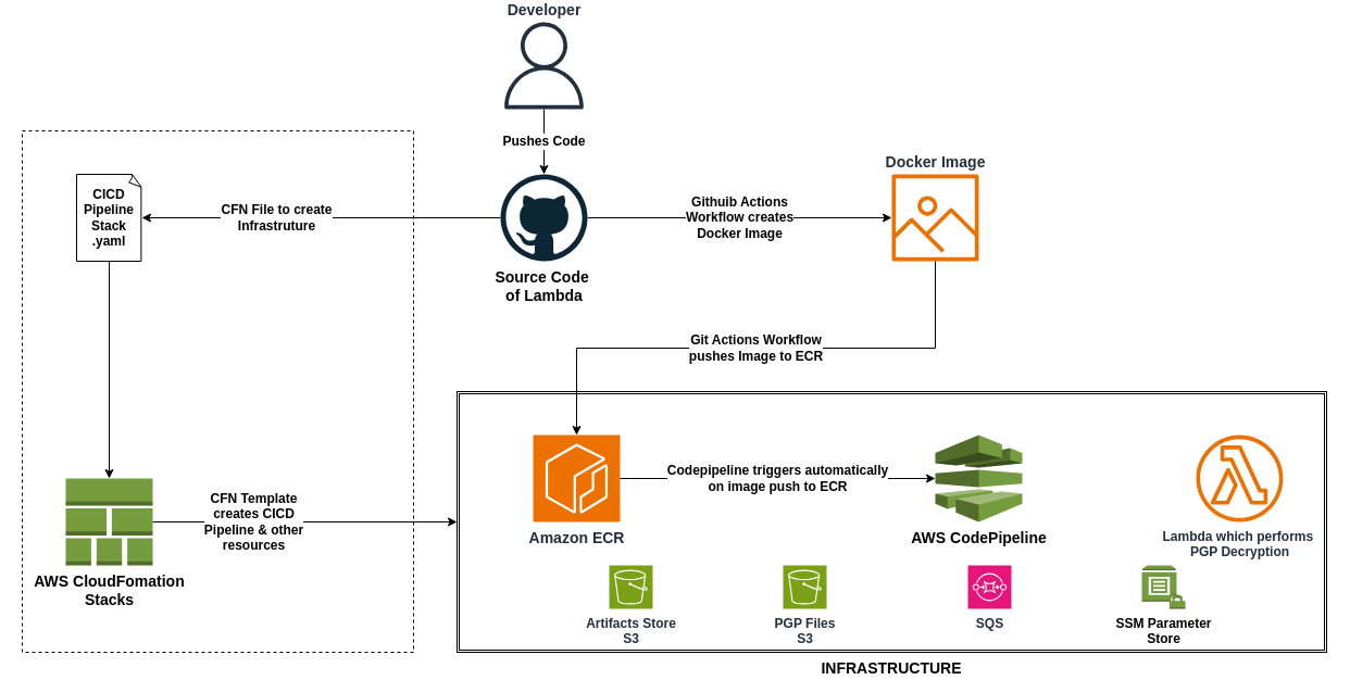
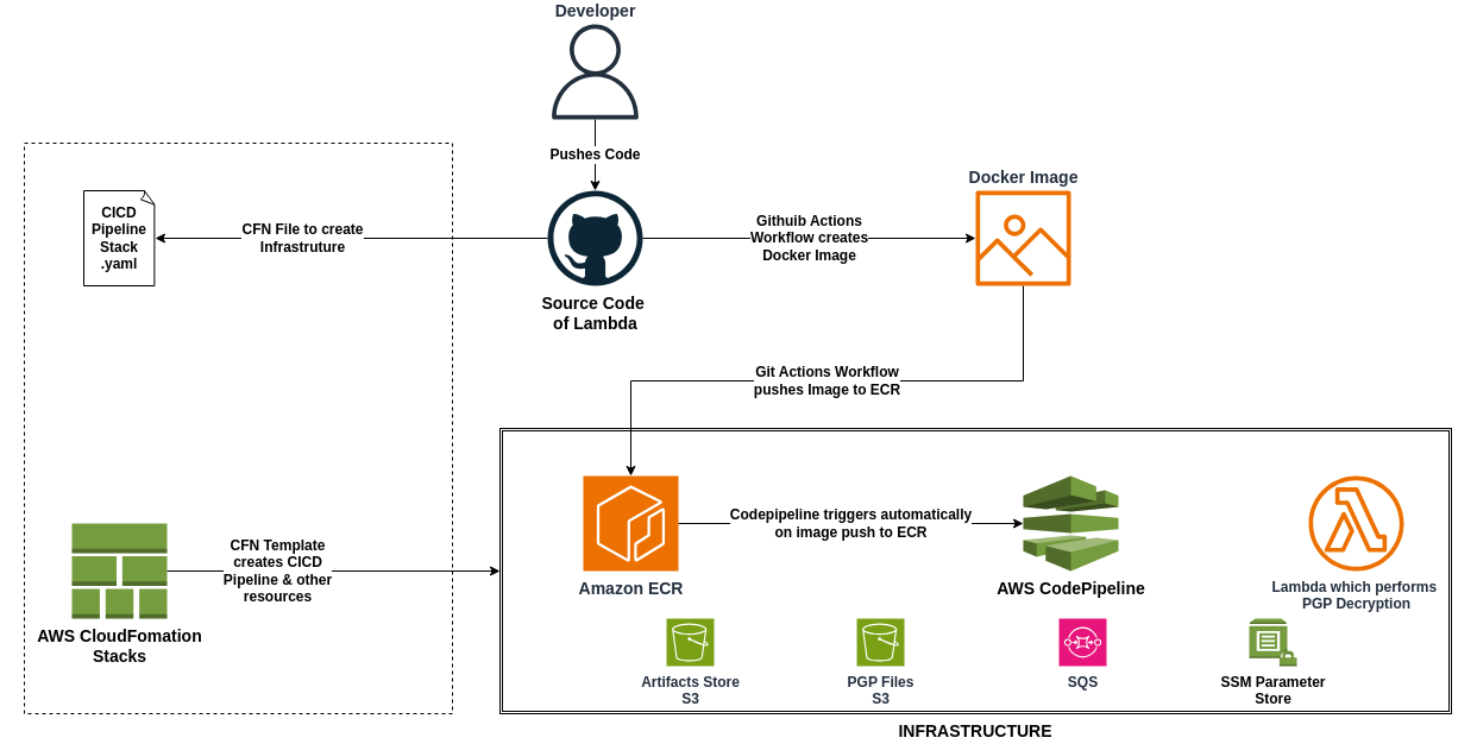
  <mxCell id="0" />
  <mxCell id="1" parent="0" />
  <mxCell id="2" value="" style="rounded=0;whiteSpace=wrap;html=1;dashed=1;fillStyle=dots;labelPosition=center;verticalLabelPosition=bottom;align=center;verticalAlign=top;" vertex="1" parent="1"><mxGeometry x="20" y="120" width="360" height="480" as="geometry" /></mxCell>
  <mxCell id="3" value="&lt;font style=&quot;font-size: 14px;&quot;&gt;&lt;b&gt;INFRASTRUCTURE&lt;/b&gt;&lt;/font&gt;" style="shape=ext;double=1;rounded=0;whiteSpace=wrap;html=1;labelPosition=center;verticalLabelPosition=bottom;align=center;verticalAlign=top;" vertex="1" parent="1"><mxGeometry y="360" width="800" height="240" as="geometry" x="420" /></mxCell>
  <mxCell id="4" value="&lt;font style=&quot;font-size: 12px;&quot;&gt;&lt;b&gt;Githuib Actions&lt;br&gt;Workflow creates&lt;br&gt;Docker Image&lt;/b&gt;&lt;/font&gt;" style="edgeStyle=orthogonalEdgeStyle;rounded=0;orthogonalLoop=1;jettySize=auto;html=1;" edge="1" parent="1" source="5" target="7"><mxGeometry relative="1" as="geometry" /></mxCell>
  <mxCell id="5" value="&lt;font style=&quot;font-size: 14px;&quot;&gt;&lt;b&gt;Source Code&amp;nbsp;&lt;/b&gt;&lt;/font&gt;&lt;div&gt;&lt;font style=&quot;font-size: 14px;&quot;&gt;&lt;b&gt;of Lambda&lt;/b&gt;&lt;/font&gt;&lt;/div&gt;" style="dashed=0;outlineConnect=0;html=1;align=center;labelPosition=center;verticalLabelPosition=bottom;verticalAlign=top;shape=mxgraph.weblogos.github" vertex="1" parent="1"><mxGeometry x="460" y="160" width="80" height="80" as="geometry" /></mxCell>
  <mxCell id="6" value="&lt;font style=&quot;font-size: 14px;&quot;&gt;&lt;b&gt;Amazon ECR&lt;/b&gt;&lt;/font&gt;" style="sketch=0;points=[[0,0,0],[0.25,0,0],[0.5,0,0],[0.75,0,0],[1,0,0],[0,1,0],[0.25,1,0],[0.5,1,0],[0.75,1,0],[1,1,0],[0,0.25,0],[0,0.5,0],[0,0.75,0],[1,0.25,0],[1,0.5,0],[1,0.75,0]];outlineConnect=0;fontColor=#232F3E;fillColor=#ED7100;strokeColor=#ffffff;dashed=0;verticalLabelPosition=bottom;verticalAlign=top;align=center;html=1;fontSize=12;fontStyle=0;aspect=fixed;shape=mxgraph.aws4.resourceIcon;resIcon=mxgraph.aws4.ecr;labelPosition=center;" vertex="1" parent="1"><mxGeometry x="490" y="400" width="80" height="80" as="geometry" /></mxCell>
  <mxCell id="7" value="&lt;font style=&quot;font-size: 14px;&quot;&gt;&lt;b&gt;Docker Image&lt;/b&gt;&lt;/font&gt;" style="sketch=0;outlineConnect=0;fontColor=#232F3E;gradientColor=none;fillColor=#ED7100;strokeColor=none;dashed=0;verticalLabelPosition=top;verticalAlign=bottom;align=center;html=1;fontSize=12;fontStyle=0;aspect=fixed;pointerEvents=1;shape=mxgraph.aws4.container_registry_image;labelPosition=center;" vertex="1" parent="1"><mxGeometry x="820" y="160" width="80" height="80" as="geometry" /></mxCell>
  <mxCell id="8" value="&lt;font style=&quot;font-size: 14px;&quot;&gt;&lt;b&gt;AWS CloudFomation&lt;br&gt;Stacks&lt;/b&gt;&lt;/font&gt;" style="outlineConnect=0;dashed=0;verticalLabelPosition=bottom;verticalAlign=top;align=center;html=1;shape=mxgraph.aws3.stack_aws_cloudformation;fillColor=#759C3E;gradientColor=none;" vertex="1" parent="1"><mxGeometry x="60" y="440" width="80" height="80" as="geometry" /></mxCell>
  <mxCell id="9" value="&lt;b&gt;CICD&lt;br&gt;Pipeline&lt;br&gt;Stack&lt;br&gt;.yaml&lt;/b&gt;" style="whiteSpace=wrap;html=1;shape=mxgraph.basic.document" vertex="1" parent="1"><mxGeometry x="70" y="160" width="60" height="80" as="geometry" /></mxCell>
- <mxCell id="10" value="" style="edgeStyle=orthogonalEdgeStyle;rounded=0;orthogonalLoop=1;jettySize=auto;html=1;" edge="1" parent="1" source="9" target="8"><mxGeometry relative="1" as="geometry"><mxPoint as="offset" /></mxGeometry></mxCell>
  <mxCell id="11" value="&lt;font style=&quot;font-size: 14px;&quot;&gt;&lt;b&gt;AWS CodePipeline&lt;/b&gt;&lt;/font&gt;" style="outlineConnect=0;dashed=0;verticalLabelPosition=bottom;verticalAlign=top;align=center;html=1;shape=mxgraph.aws3.codepipeline;fillColor=#759C3E;gradientColor=none;" vertex="1" parent="1"><mxGeometry x="860" y="400" width="80" height="80" as="geometry" /></mxCell>
  <mxCell id="12" value="&lt;font style=&quot;font-size: 12px;&quot;&gt;&lt;b&gt;CFN Template&lt;br&gt;creates CICD&lt;br&gt;Pipeline &amp;amp; other&lt;br&gt;resources&lt;/b&gt;&lt;/font&gt;" style="edgeStyle=orthogonalEdgeStyle;rounded=0;orthogonalLoop=1;jettySize=auto;html=1;entryX=0;entryY=0.5;entryDx=0;entryDy=0;" edge="1" parent="1" source="8" target="3"><mxGeometry x="-0.333" relative="1" as="geometry"><mxPoint as="offset" /></mxGeometry></mxCell>
  <mxCell id="13" value="&lt;span style=&quot;font-size: 12px;&quot;&gt;&lt;b&gt;CFN File to create&lt;br&gt;Infrastruture&lt;/b&gt;&lt;/span&gt;" style="edgeStyle=orthogonalEdgeStyle;rounded=0;orthogonalLoop=1;jettySize=auto;html=1;entryX=1;entryY=0.5;entryDx=0;entryDy=0;entryPerimeter=0;" edge="1" parent="1" source="5" target="9"><mxGeometry x="0.25" relative="1" as="geometry"><mxPoint as="offset" /></mxGeometry></mxCell>
  <mxCell id="14" value="&lt;font style=&quot;font-size: 12px;&quot;&gt;&lt;b&gt;Codepipeline triggers automatically&lt;/b&gt;&lt;/font&gt;&lt;div&gt;&lt;font style=&quot;font-size: 12px;&quot;&gt;&lt;b&gt;on image push to ECR&lt;/b&gt;&lt;/font&gt;&lt;/div&gt;" style="edgeStyle=orthogonalEdgeStyle;rounded=0;orthogonalLoop=1;jettySize=auto;html=1;entryX=0;entryY=0.5;entryDx=0;entryDy=0;entryPerimeter=0;exitX=1;exitY=0.5;exitDx=0;exitDy=0;exitPerimeter=0;" edge="1" parent="1" source="6" target="11"><mxGeometry relative="1" as="geometry"><Array as="points"><mxPoint x="860" y="440" /></Array></mxGeometry></mxCell>
  <mxCell id="15" value="&lt;b&gt;Lambda which performs&amp;nbsp;&lt;/b&gt;&lt;div&gt;&lt;b&gt;PGP Decryption&lt;/b&gt;&lt;/div&gt;" style="sketch=0;outlineConnect=0;fontColor=#232F3E;gradientColor=none;fillColor=#ED7100;strokeColor=none;dashed=0;verticalLabelPosition=bottom;verticalAlign=top;align=center;html=1;fontSize=12;fontStyle=0;aspect=fixed;pointerEvents=1;shape=mxgraph.aws4.lambda_function;" vertex="1" parent="1"><mxGeometry x="1100" y="400" width="80" height="80" as="geometry" /></mxCell>
  <mxCell id="16" value="&lt;b&gt;Artifacts Store&lt;br&gt;S3&lt;/b&gt;" style="sketch=0;points=[[0,0,0],[0.25,0,0],[0.5,0,0],[0.75,0,0],[1,0,0],[0,1,0],[0.25,1,0],[0.5,1,0],[0.75,1,0],[1,1,0],[0,0.25,0],[0,0.5,0],[0,0.75,0],[1,0.25,0],[1,0.5,0],[1,0.75,0]];outlineConnect=0;fontColor=#232F3E;fillColor=#7AA116;strokeColor=#ffffff;dashed=0;verticalLabelPosition=bottom;verticalAlign=top;align=center;html=1;fontSize=12;fontStyle=0;aspect=fixed;shape=mxgraph.aws4.resourceIcon;resIcon=mxgraph.aws4.s3;" vertex="1" parent="1"><mxGeometry x="560" y="520" width="40" height="40" as="geometry" /></mxCell>
  <mxCell id="17" value="&lt;b&gt;PGP Files&lt;br&gt;S3&lt;/b&gt;" style="sketch=0;points=[[0,0,0],[0.25,0,0],[0.5,0,0],[0.75,0,0],[1,0,0],[0,1,0],[0.25,1,0],[0.5,1,0],[0.75,1,0],[1,1,0],[0,0.25,0],[0,0.5,0],[0,0.75,0],[1,0.25,0],[1,0.5,0],[1,0.75,0]];outlineConnect=0;fontColor=#232F3E;fillColor=#7AA116;strokeColor=#ffffff;dashed=0;verticalLabelPosition=bottom;verticalAlign=top;align=center;html=1;fontSize=12;fontStyle=0;aspect=fixed;shape=mxgraph.aws4.resourceIcon;resIcon=mxgraph.aws4.s3;" vertex="1" parent="1"><mxGeometry x="720" y="520" width="40" height="40" as="geometry" /></mxCell>
  <mxCell id="18" value="&lt;font style=&quot;font-size: 12px;&quot;&gt;&lt;b&gt;Pushes Code&lt;/b&gt;&lt;/font&gt;" style="edgeStyle=orthogonalEdgeStyle;rounded=0;orthogonalLoop=1;jettySize=auto;html=1;" edge="1" parent="1" source="19" target="5"><mxGeometry relative="1" as="geometry" /></mxCell>
  <mxCell id="19" value="&lt;font style=&quot;font-size: 14px;&quot;&gt;&lt;b&gt;Developer&lt;/b&gt;&lt;/font&gt;" style="sketch=0;outlineConnect=0;fontColor=#232F3E;gradientColor=none;fillColor=#232F3D;strokeColor=none;dashed=0;verticalLabelPosition=top;verticalAlign=bottom;align=center;html=1;fontSize=12;fontStyle=0;aspect=fixed;pointerEvents=1;shape=mxgraph.aws4.user;labelPosition=center;" vertex="1" parent="1"><mxGeometry x="460" y="20" width="80" height="80" as="geometry" /></mxCell>
  <mxCell id="20" value="&lt;b&gt;SSM Parameter&lt;/b&gt;&lt;div&gt;&lt;b&gt;Store&lt;/b&gt;&lt;/div&gt;" style="outlineConnect=0;dashed=0;verticalLabelPosition=bottom;verticalAlign=top;align=center;html=1;shape=mxgraph.aws3.parameter_store;fillColor=#759C3E;gradientColor=none;" vertex="1" parent="1"><mxGeometry x="1050" y="520" width="40" height="40" as="geometry" /></mxCell>
  <mxCell id="21" value="&lt;b&gt;SQS&lt;/b&gt;" style="sketch=0;points=[[0,0,0],[0.25,0,0],[0.5,0,0],[0.75,0,0],[1,0,0],[0,1,0],[0.25,1,0],[0.5,1,0],[0.75,1,0],[1,1,0],[0,0.25,0],[0,0.5,0],[0,0.75,0],[1,0.25,0],[1,0.5,0],[1,0.75,0]];outlineConnect=0;fontColor=#232F3E;fillColor=#E7157B;strokeColor=#ffffff;dashed=0;verticalLabelPosition=bottom;verticalAlign=top;align=center;html=1;fontSize=12;fontStyle=0;aspect=fixed;shape=mxgraph.aws4.resourceIcon;resIcon=mxgraph.aws4.sqs;" vertex="1" parent="1"><mxGeometry x="890" y="520" width="40" height="40" as="geometry" /></mxCell>
  <mxCell id="22" value="&lt;font style=&quot;font-size: 12px;&quot;&gt;&lt;b&gt;Git Actions Workflow&lt;br&gt;pushes Image to ECR&lt;/b&gt;&lt;/font&gt;" style="edgeStyle=orthogonalEdgeStyle;rounded=0;orthogonalLoop=1;jettySize=auto;html=1;entryX=0.5;entryY=0;entryDx=0;entryDy=0;entryPerimeter=0;" edge="1" parent="1" source="7" target="6"><mxGeometry relative="1" as="geometry"><Array as="points"><mxPoint x="860" y="320" /><mxPoint x="530" y="320" /></Array></mxGeometry></mxCell>
